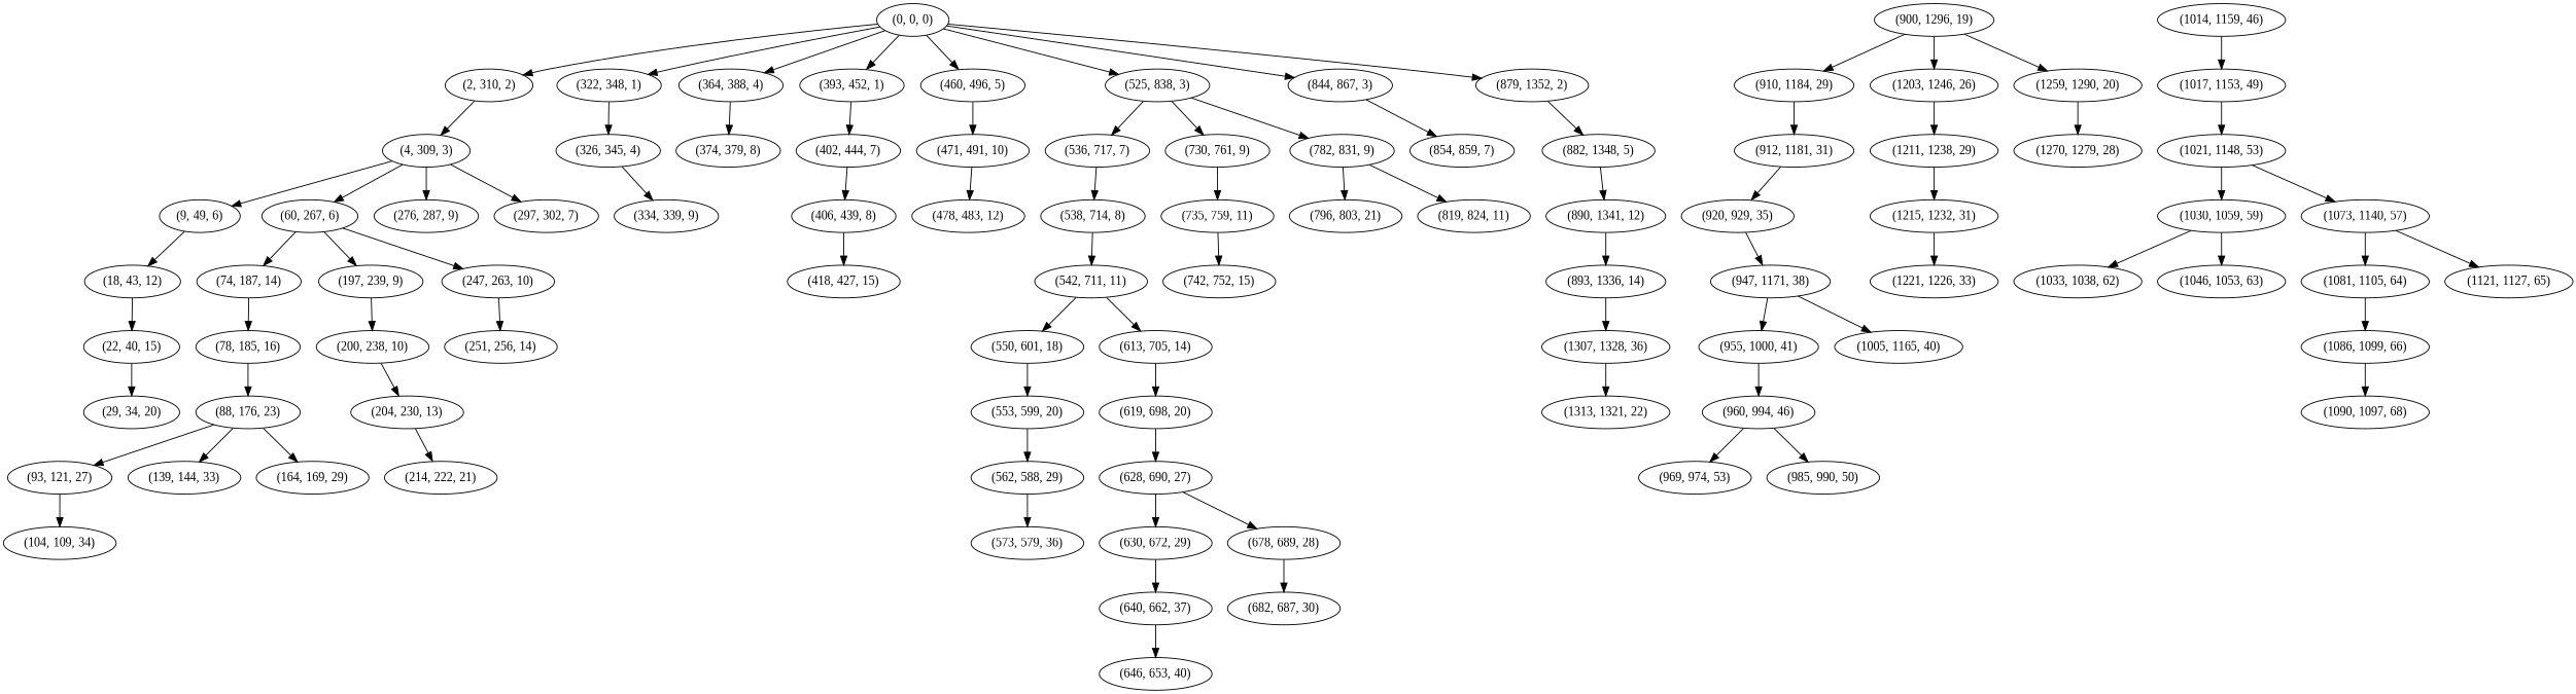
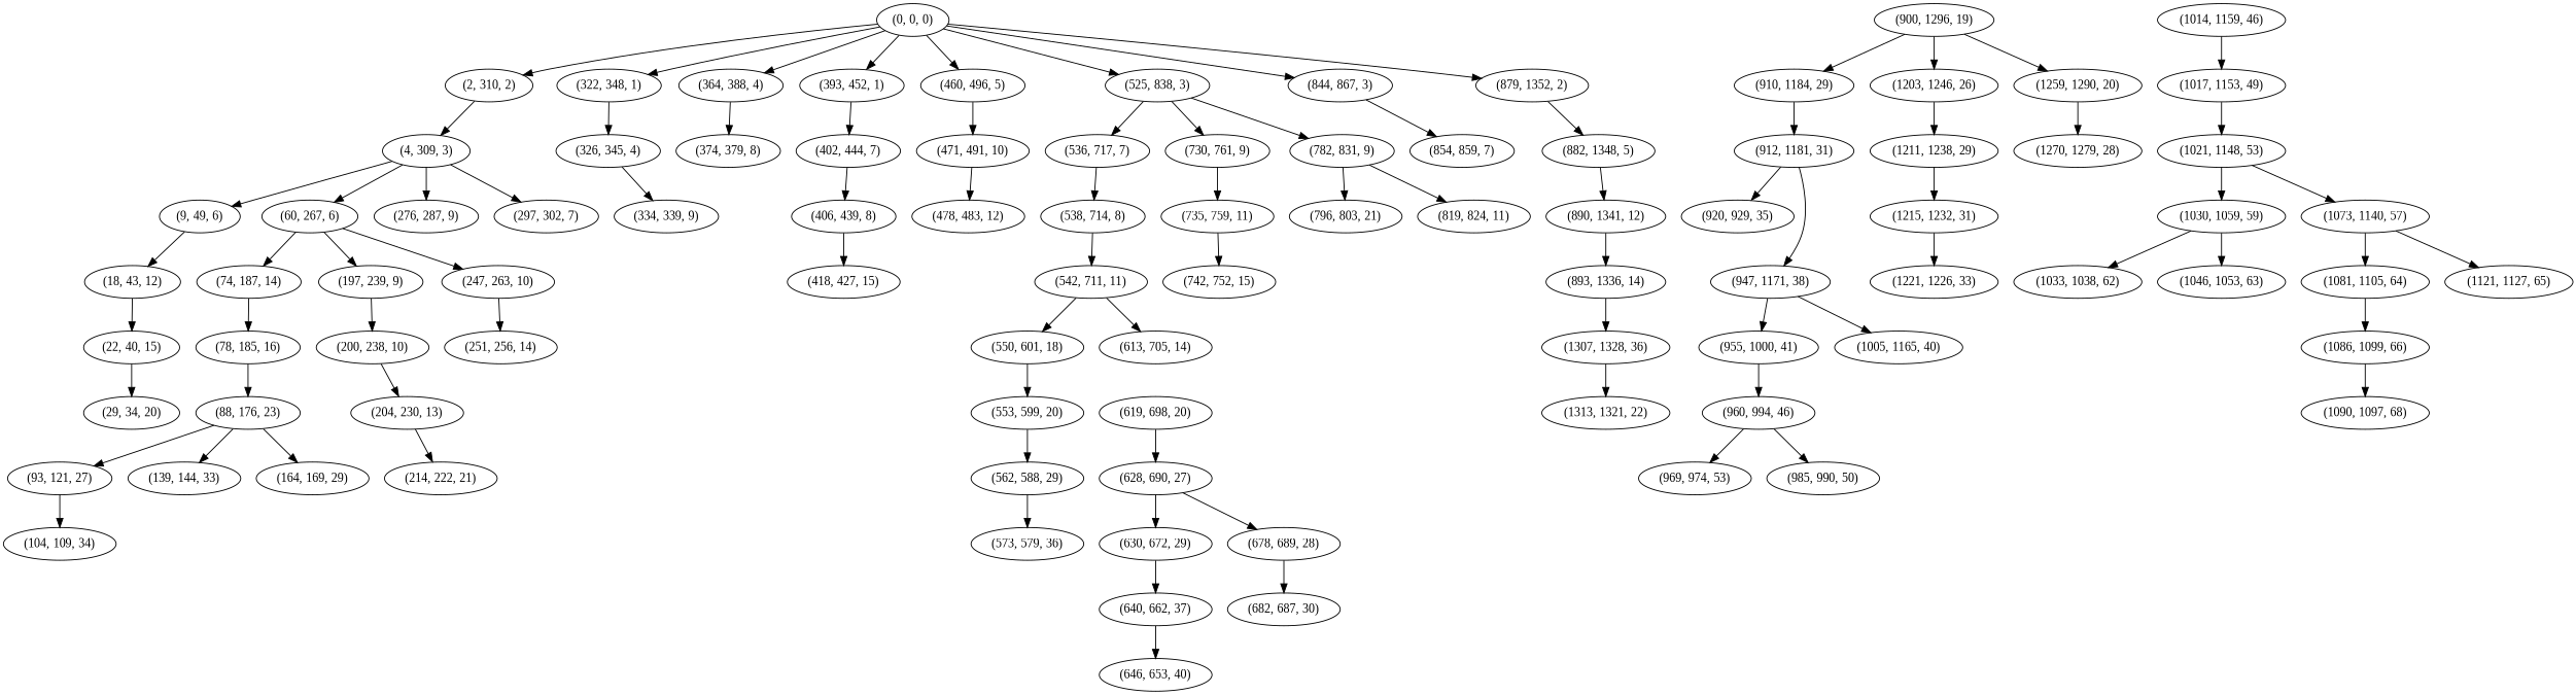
  digraph {
    fontname="Liberation Serif"
    node [fontname="Liberation Serif"]
    edge [fontname="Liberation Serif"]
    "(0, 0, 0)"
    "(2, 310, 2)"
    "(322, 348, 1)"
    "(364, 388, 4)"
    "(393, 452, 1)"
    "(460, 496, 5)"
    "(525, 838, 3)"
    "(844, 867, 3)"
    "(879, 1352, 2)"
    "(4, 309, 3)"
    "(326, 345, 4)"
    "(374, 379, 8)"
    "(402, 444, 7)"
    "(471, 491, 10)"
    "(536, 717, 7)"
    "(730, 761, 9)"
    "(782, 831, 9)"
    "(854, 859, 7)"
    "(882, 1348, 5)"
    "(9, 49, 6)"
    "(60, 267, 6)"
    "(276, 287, 9)"
    "(297, 302, 7)"
    "(18, 43, 12)"
    "(74, 187, 14)"
    "(197, 239, 9)"
    "(247, 263, 10)"
    "(22, 40, 15)"
    "(29, 34, 20)"
    "(78, 185, 16)"
    "(200, 238, 10)"
    "(251, 256, 14)"
    "(88, 176, 23)"
    "(93, 121, 27)"
    "(139, 144, 33)"
    "(164, 169, 29)"
    "(104, 109, 34)"
    "(204, 230, 13)"
    "(214, 222, 21)"
    "(334, 339, 9)"
    "(406, 439, 8)"
    "(418, 427, 15)"
    "(478, 483, 12)"
    "(538, 714, 8)"
    "(735, 759, 11)"
    "(796, 803, 21)"
    "(819, 824, 11)"
    "(542, 711, 11)"
    "(550, 601, 18)"
    "(613, 705, 14)"
    "(553, 599, 20)"
    "(619, 698, 20)"
    "(562, 588, 29)"
    "(573, 579, 36)"
    "(628, 690, 27)"
    "(630, 672, 29)"
    "(678, 689, 28)"
    "(640, 662, 37)"
    "(682, 687, 30)"
    "(646, 653, 40)"
    "(742, 752, 15)"
    "(890, 1341, 12)"
    "(893, 1336, 14)"
    n64 [label="(1307, 1328, 36)"]
    "(900, 1296, 19)"
    "(910, 1184, 29)"
    "(1203, 1246, 26)"
    "(1259, 1290, 20)"
    "(1313, 1321, 22)"
    "(912, 1181, 31)"
    "(1211, 1238, 29)"
    "(1270, 1279, 28)"
    "(920, 929, 35)"
    "(947, 1171, 38)"
    "(955, 1000, 41)"
    "(1005, 1165, 40)"
    "(960, 994, 46)"
    "(969, 974, 53)"
    "(985, 990, 50)"
    "(1014, 1159, 46)"
    "(1017, 1153, 49)"
    "(1021, 1148, 53)"
    "(1030, 1059, 59)"
    "(1073, 1140, 57)"
    "(1033, 1038, 62)"
    "(1046, 1053, 63)"
    "(1081, 1105, 64)"
    "(1121, 1127, 65)"
    "(1086, 1099, 66)"
    "(1090, 1097, 68)"
    "(1215, 1232, 31)"
    "(1221, 1226, 33)"
    "(0, 0, 0)" -> "(2, 310, 2)"
    "(0, 0, 0)" -> "(322, 348, 1)"
    "(0, 0, 0)" -> "(364, 388, 4)"
    "(0, 0, 0)" -> "(393, 452, 1)"
    "(0, 0, 0)" -> "(460, 496, 5)"
    "(0, 0, 0)" -> "(525, 838, 3)"
    "(0, 0, 0)" -> "(844, 867, 3)"
    "(0, 0, 0)" -> "(879, 1352, 2)"
    "(2, 310, 2)" -> "(4, 309, 3)"
    "(322, 348, 1)" -> "(326, 345, 4)"
    "(364, 388, 4)" -> "(374, 379, 8)"
    "(393, 452, 1)" -> "(402, 444, 7)"
    "(460, 496, 5)" -> "(471, 491, 10)"
    "(525, 838, 3)" -> "(536, 717, 7)"
    "(525, 838, 3)" -> "(730, 761, 9)"
    "(525, 838, 3)" -> "(782, 831, 9)"
    "(844, 867, 3)" -> "(854, 859, 7)"
    "(879, 1352, 2)" -> "(882, 1348, 5)"
    "(4, 309, 3)" -> "(9, 49, 6)"
    "(4, 309, 3)" -> "(60, 267, 6)"
    "(4, 309, 3)" -> "(276, 287, 9)"
    "(4, 309, 3)" -> "(297, 302, 7)"
    "(326, 345, 4)" -> "(334, 339, 9)"
    "(402, 444, 7)" -> "(406, 439, 8)"
    "(471, 491, 10)" -> "(478, 483, 12)"
    "(536, 717, 7)" -> "(538, 714, 8)"
    "(730, 761, 9)" -> "(735, 759, 11)"
    "(782, 831, 9)" -> "(796, 803, 21)"
    "(782, 831, 9)" -> "(819, 824, 11)"
    "(882, 1348, 5)" -> "(890, 1341, 12)"
    "(9, 49, 6)" -> "(18, 43, 12)"
    "(60, 267, 6)" -> "(74, 187, 14)"
    "(60, 267, 6)" -> "(197, 239, 9)"
    "(60, 267, 6)" -> "(247, 263, 10)"
    "(18, 43, 12)" -> "(22, 40, 15)"
    "(74, 187, 14)" -> "(78, 185, 16)"
    "(197, 239, 9)" -> "(200, 238, 10)"
    "(247, 263, 10)" -> "(251, 256, 14)"
    "(22, 40, 15)" -> "(29, 34, 20)"
    "(78, 185, 16)" -> "(88, 176, 23)"
    "(200, 238, 10)" -> "(204, 230, 13)"
    "(88, 176, 23)" -> "(93, 121, 27)"
    "(88, 176, 23)" -> "(139, 144, 33)"
    "(88, 176, 23)" -> "(164, 169, 29)"
    "(93, 121, 27)" -> "(104, 109, 34)"
    "(204, 230, 13)" -> "(214, 222, 21)"
    "(406, 439, 8)" -> "(418, 427, 15)"
    "(538, 714, 8)" -> "(542, 711, 11)"
    "(735, 759, 11)" -> "(742, 752, 15)"
    "(542, 711, 11)" -> "(550, 601, 18)"
    "(542, 711, 11)" -> "(613, 705, 14)"
    "(550, 601, 18)" -> "(553, 599, 20)"
-   "(613, 705, 14)" -> "(619, 698, 20)"
    "(553, 599, 20)" -> "(562, 588, 29)"
    "(619, 698, 20)" -> "(628, 690, 27)"
    "(562, 588, 29)" -> "(573, 579, 36)"
    "(628, 690, 27)" -> "(630, 672, 29)"
    "(628, 690, 27)" -> "(678, 689, 28)"
    "(630, 672, 29)" -> "(640, 662, 37)"
    "(678, 689, 28)" -> "(682, 687, 30)"
    "(640, 662, 37)" -> "(646, 653, 40)"
    "(890, 1341, 12)" -> "(893, 1336, 14)"
    "(893, 1336, 14)" -> n64
    n64 -> "(1313, 1321, 22)"
    "(900, 1296, 19)" -> "(910, 1184, 29)"
    "(900, 1296, 19)" -> "(1203, 1246, 26)"
    "(900, 1296, 19)" -> "(1259, 1290, 20)"
    "(910, 1184, 29)" -> "(912, 1181, 31)"
    "(1203, 1246, 26)" -> "(1211, 1238, 29)"
    "(1259, 1290, 20)" -> "(1270, 1279, 28)"
    "(912, 1181, 31)" -> "(920, 929, 35)"
-   "(920, 929, 35)" -> "(947, 1171, 38)"
+   "(912, 1181, 31)" -> "(947, 1171, 38)"
    "(1211, 1238, 29)" -> "(1215, 1232, 31)"
    "(947, 1171, 38)" -> "(955, 1000, 41)"
    "(947, 1171, 38)" -> "(1005, 1165, 40)"
    "(955, 1000, 41)" -> "(960, 994, 46)"
    "(960, 994, 46)" -> "(969, 974, 53)"
    "(960, 994, 46)" -> "(985, 990, 50)"
    "(1014, 1159, 46)" -> "(1017, 1153, 49)"
    "(1017, 1153, 49)" -> "(1021, 1148, 53)"
    "(1021, 1148, 53)" -> "(1030, 1059, 59)"
    "(1021, 1148, 53)" -> "(1073, 1140, 57)"
    "(1030, 1059, 59)" -> "(1033, 1038, 62)"
    "(1030, 1059, 59)" -> "(1046, 1053, 63)"
    "(1073, 1140, 57)" -> "(1081, 1105, 64)"
    "(1073, 1140, 57)" -> "(1121, 1127, 65)"
    "(1081, 1105, 64)" -> "(1086, 1099, 66)"
    "(1086, 1099, 66)" -> "(1090, 1097, 68)"
    "(1215, 1232, 31)" -> "(1221, 1226, 33)"
  }
